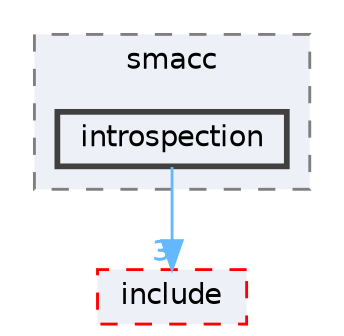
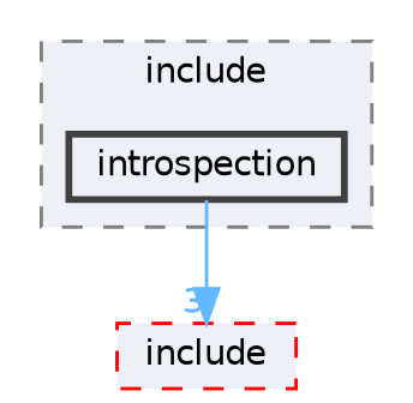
  digraph {
    compound=true
    node [fillcolor="#edf0f7" fontname=Helvetica fontsize=10 shape=box]
    n1 [color=grey25 height=0.2 label=introspection style="filled,bold" width=0.4]
    n2 [color=red height=0.2 label=include style="filled,dashed" width=0.4]
    subgraph cluster_1 {
      bgcolor="#edf0f7"
      fontname=Helvetica
      fontsize=10
-     label=smacc
+     label=include
      pencolor=grey50
      style="filled,dashed"
      n1
    }
    n1 -> n2 [color=steelblue1 fontcolor=steelblue1 fontname=Helvetica fontsize=10 headlabel=3 labeldistance=1.5 labelfontname=Helvetica labelfontsize=10]
  }
